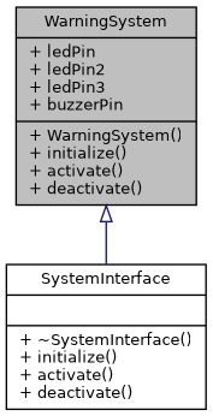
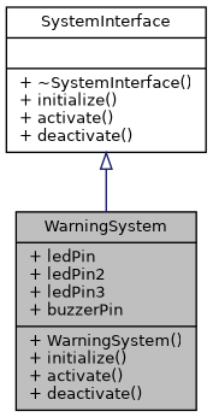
  digraph {
    node [color=black fontname=Helvetica fontsize=10 shape=record style=filled]
    n1 [fillcolor=grey75 fontcolor=black height=0.2 label="{WarningSystem\n|+ ledPin\l+ ledPin2\l+ ledPin3\l+ buzzerPin\l|+ WarningSystem()\l+ initialize()\l+ activate()\l+ deactivate()\l}" width=0.4]
    n2 [fillcolor=white height=0.2 label="{SystemInterface\n||+ ~SystemInterface()\l+ initialize()\l+ activate()\l+ deactivate()\l}" width=0.4]
-   n1 -> n2 [arrowtail=onormal color=midnightblue dir=back fontname=Helvetica fontsize=10 labelfontname=Helvetica labelfontsize=10 style=solid]
+   n2 -> n1 [arrowtail=onormal color=midnightblue dir=back fontname=Helvetica fontsize=10 labelfontname=Helvetica labelfontsize=10 style=solid]
  }
